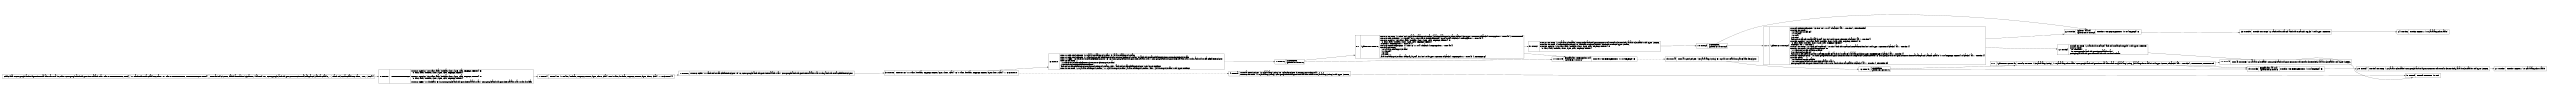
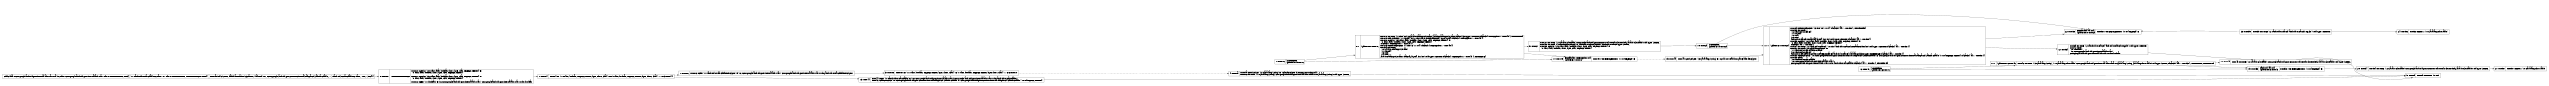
  digraph {
    rankdir=LR
    node [shape=record]
    n1 [label="{0\:\ 0x0000|MTH_ENTER_BLOCK\l|0x0000: CONST  (r0 I:?[int, float, boolean, short, byte, char, OBJECT, ARRAY]) = \l  (0 ?[int, float, boolean, short, byte, char, OBJECT, ARRAY])\l \l0x0001: CONST  (r5 I:?[int, float, boolean, short, byte, char, OBJECT, ARRAY]) = \l  (0 ?[int, float, boolean, short, byte, char, OBJECT, ARRAY])\l \l0x0002: IGET  (r1 I:boolean) = (r6 I:com.google.android.gms.internal.ads.zzarv) com.google.android.gms.internal.ads.zzarv.zzdos boolean \l}"]
    n2 [label="{1\:\ 0x0004|0x0004: IF  (r1 I:?[int, boolean, OBJECT, ARRAY, byte, short, char]) == (0 ?[int, boolean, OBJECT, ARRAY, byte, short, char])  \-\> B:13:0x0044 \l}"]
    n3 [label="{2\:\ 0x0006|0x0006: IGET  (r1 I:android.os.ParcelFileDescriptor) = (r6 I:com.google.android.gms.internal.ads.zzarv) com.google.android.gms.internal.ads.zzarv.zzdoq android.os.ParcelFileDescriptor \l}"]
+   n4 [label="{13\:\ 0x0044|0x0044: IGET  (r0 I:android.os.Parcelable) = (r6 I:com.google.android.gms.internal.ads.zzarv) com.google.android.gms.internal.ads.zzarv.zzdor android.os.Parcelable \l0x0046: CHECK_CAST  (r0 I:com.google.android.gms.common.internal.safeparcel.SafeParcelable) = (com.google.android.gms.common.internal.safeparcel.SafeParcelable) (r0 I:?[OBJECT, ARRAY]) \l}"]
    n5 [label="{3\:\ 0x0008|0x0008: IF  (r1 I:?[int, boolean, OBJECT, ARRAY, byte, short, char]) != (0 ?[int, boolean, OBJECT, ARRAY, byte, short, char])  \-\> B:6:0x0010 \l}"]
    n6 [label="{5\:\ 0x000f|0x000f: RETURN  (r0 I:T) \l}"]
    n7 [label="{4\:\ 0x000a|0x000a: CONST_STR  (r1 I:java.lang.String) =  \"File descriptor is empty, returning null.\" \l0x000c: INVOKE  (r1 I:java.lang.String) com.google.android.gms.internal.ads.zzaxa.zzen(java.lang.String):void type: STATIC \l}"]
-   n8 [label="{6\:\ 0x0010|0x0010: NEW_INSTANCE  (r2 I:java.io.DataInputStream) =  java.io.DataInputStream \l0x0012: NEW_INSTANCE  (r1 I:android.os.ParcelFileDescriptor$AutoCloseInputStream) =  android.os.ParcelFileDescriptor$AutoCloseInputStream \l0x0014: IGET  (r3 I:android.os.ParcelFileDescriptor) = (r6 I:com.google.android.gms.internal.ads.zzarv) com.google.android.gms.internal.ads.zzarv.zzdoq android.os.ParcelFileDescriptor \l0x0016: INVOKE  \l  (r1 I:android.os.ParcelFileDescriptor$AutoCloseInputStream)\l  (r3 I:android.os.ParcelFileDescriptor)\l android.os.ParcelFileDescriptor.AutoCloseInputStream.\<init\>(android.os.ParcelFileDescriptor):void type: DIRECT \l0x0019: INVOKE  (r2 I:java.io.DataInputStream), (r1 I:java.io.InputStream) java.io.DataInputStream.\<init\>(java.io.InputStream):void type: DIRECT \l}"]
    n9 [label="{7\:\ 0x001c|SYNTHETIC\lSplitter:B:7:0x001c\l}"]
    n10 [label="{8\:\ ?|Splitter:B:7:0x001c\l|0x001c: INVOKE  (r1 I:int) = (r2 I:java.io.DataInputStream) java.io.DataInputStream.readInt():int type: VIRTUAL A[Catch:\{ IOException \-\> 0x0049 \}, TRY_ENTER]\l0x0020: NEW_ARRAY  (r1 I:byte[]) = (r1 I:int A[IMMUTABLE_TYPE]) type: byte[] A[Catch:\{ IOException \-\> 0x0049 \}]\l0x0022: CONST  (r3 I:?[int, float, boolean, short, byte, char, OBJECT, ARRAY]) = \l  (0 ?[int, float, boolean, short, byte, char, OBJECT, ARRAY])\l A[Catch:\{ IOException \-\> 0x0049 \}]\l0x0023: ARRAY_LENGTH  (r4 I:int) = (r1 I:?[]) A[Catch:\{ IOException \-\> 0x0049 \}]\l0x0024: INVOKE  \l  (r2 I:java.io.DataInputStream)\l  (r1 I:byte[])\l  (r3 I:int)\l  (r4 I:int)\l java.io.DataInputStream.readFully(byte[], int, int):void type: VIRTUAL A[Catch:\{ IOException \-\> 0x0049 \}, TRY_LEAVE]\l}"]
    n11 [label="{14\:\ 0x0049|ExcHandler: IOException null\lSplitter:B:7:0x001c\l|0x0049: MOVE_EXCEPTION  (r1 I:?[OBJECT]) =  \l}"]
    n12 [label="{9\:\ 0x0027|0x0027: INVOKE  (r2 I:java.io.Closeable) com.google.android.gms.common.util.IOUtils.closeQuietly(java.io.Closeable):void type: STATIC \l0x002a: INVOKE  (r2 I:android.os.Parcel) =  android.os.Parcel.obtain():android.os.Parcel type: STATIC \l0x002e: CONST  (r0 I:?[int, float, boolean, short, byte, char, OBJECT, ARRAY]) = \l  (0 ?[int, float, boolean, short, byte, char, OBJECT, ARRAY])\l \l}"]
    n13 [label="{15\:\ 0x004a|0x004a: CONST_STR  (r3 I:java.lang.String) =  \"Could not read from parcel file descriptor\" \l}"]
    n14 [label="{10\:\ 0x002f|SYNTHETIC\lSplitter:B:10:0x002f\l}"]
    n15 [label="{11\:\ ?|Splitter:B:10:0x002f\l|0x002f: ARRAY_LENGTH  (r3 I:int) = (r1 I:?[]) A[Catch:\{ all \-\> 0x0058 \}, TRY_ENTER]\l0x0030: INVOKE  \l  (r2 I:android.os.Parcel)\l  (r1 I:byte[])\l  (r0 I:int)\l  (r3 I:int)\l android.os.Parcel.unmarshall(byte[], int, int):void type: VIRTUAL A[Catch:\{ all \-\> 0x0058 \}]\l0x0033: CONST  (r0 I:?[int, float, boolean, short, byte, char, OBJECT, ARRAY]) = \l  (0 ?[int, float, boolean, short, byte, char, OBJECT, ARRAY])\l A[Catch:\{ all \-\> 0x0058 \}]\l0x0034: INVOKE  (r2 I:android.os.Parcel), (r0 I:int) android.os.Parcel.setDataPosition(int):void type: VIRTUAL A[Catch:\{ all \-\> 0x0058 \}]\l0x0037: INVOKE  (r0 I:java.lang.Object) = \l  (r7 I:android.os.Parcelable$Creator)\l  (r2 I:android.os.Parcel)\l android.os.Parcelable.Creator.createFromParcel(android.os.Parcel):java.lang.Object type: INTERFACE A[Catch:\{ all \-\> 0x0058 \}]\l0x003b: CHECK_CAST  (r0 I:com.google.android.gms.common.internal.safeparcel.SafeParcelable) = (com.google.android.gms.common.internal.safeparcel.SafeParcelable) (r0 I:?[OBJECT, ARRAY]) A[Catch:\{ all \-\> 0x0058 \}]\l0x003d: IPUT  \l  (r0 I:android.os.Parcelable)\l  (r6 I:com.google.android.gms.internal.ads.zzarv)\l com.google.android.gms.internal.ads.zzarv.zzdor android.os.Parcelable A[Catch:\{ all \-\> 0x0058 \}, TRY_LEAVE]\l}"]
-   n16 [label="{22\:\ 0x0058|Splitter: all null\lSplitter:B:10:0x002f\l|0x0058: MOVE_EXCEPTION  (r0 I:?[OBJECT]) =  \l}"]
+   n16 [label="{22\:\ 0x0058|ExcHandler: all null\lSplitter:B:10:0x002f\l|0x0058: MOVE_EXCEPTION  (r0 I:?[OBJECT]) =  \l}"]
    n17 [label="{12\:\ 0x003f|0x003f: INVOKE  (r2 I:android.os.Parcel) android.os.Parcel.recycle():void type: VIRTUAL \l0x0042: IPUT  \l  (r5 I:boolean)\l  (r6 I:com.google.android.gms.internal.ads.zzarv)\l com.google.android.gms.internal.ads.zzarv.zzdos boolean \l}"]
    n18 [label="{23\:\ 0x0059|0x0059: INVOKE  (r2 I:android.os.Parcel) android.os.Parcel.recycle():void type: VIRTUAL \l}"]
    n19 [label="{18\:\ 0x004f|0x004f: INVOKE  (r2 I:java.io.Closeable) com.google.android.gms.common.util.IOUtils.closeQuietly(java.io.Closeable):void type: STATIC \l}"]
    n20 [label="{16\:\ 0x004c|SYNTHETIC\lSplitter:B:16:0x004c\l}"]
    n21 [label="{17\:\ ?|Splitter:B:16:0x004c\l|0x004c: INVOKE  (r3 I:java.lang.String), (r1 I:java.lang.Throwable) com.google.android.gms.internal.ads.zzaxa.zzc(java.lang.String, java.lang.Throwable):void type: STATIC A[Catch:\{ all \-\> 0x0053 \}, TRY_ENTER, TRY_LEAVE]\l}"]
-   n22 [label="{19\:\ 0x0053|ExcHandler: all null\lSplitter:B:16:0x004c\l|0x0053: MOVE_EXCEPTION  (r0 I:?[OBJECT]) =  \l}"]
+   n22 [label="{19\:\ 0x0053|Landroid: all null\lSplitter:B:16:0x004c\l|0x0053: MOVE_EXCEPTION  (r0 I:?[OBJECT]) =  \l}"]
    n23 [label="{20\:\ 0x0054|0x0054: INVOKE  (r2 I:java.io.Closeable) com.google.android.gms.common.util.IOUtils.closeQuietly(java.io.Closeable):void type: STATIC \l}"]
    n24 [label="{21\:\ 0x0057|0x0057: THROW  (r0 I:java.lang.Throwable) \l}"]
    n25 [label="{24\:\ 0x005c|0x005c: THROW  (r0 I:java.lang.Throwable) \l}"]
    n26 [label="{public final T com.google.android.gms.internal.ads.zzarv.zza((r6 'this' I:com.google.android.gms.internal.ads.zzarv A[IMMUTABLE_TYPE, THIS]), (r7 I:android.os.Parcelable$Creator\<T\> A[IMMUTABLE_TYPE, METHOD_ARGUMENT]))  | Annotation[SYSTEM, dalvik.annotation.Signature, \{value=[\<T::, Lcom\/google\/android\/gms\/common\/internal\/safeparcel\/SafeParcelable;, \>(, Landroid\/os\/Parcelable$Creator, \<TT;\>;)TT;]\}]\l}"]
    n1 -> n2
    n2 -> n3 [style=dashed]
+   n2 -> n4
    n3 -> n5
+   n4 -> n6
    n5 -> n7 [style=dashed]
-   n5 -> n8
    n7 -> n6
-   n8 -> n9
    n9 -> n10
    n9 -> n11
    n10 -> n11
    n10 -> n12
    n11 -> n13 [style=dashed]
    n12 -> n14
-   n13 -> n20
+   n13 -> n15
    n14 -> n15
    n14 -> n16
    n15 -> n16
    n15 -> n17
-   n16 -> n18
+   n18 -> n16
    n17 -> n19
    n18 -> n25
    n19 -> n6
    n20 -> n21
    n20 -> n22
    n21 -> n19
    n21 -> n22
    n22 -> n23
    n23 -> n24
    n26 -> n1
  }
